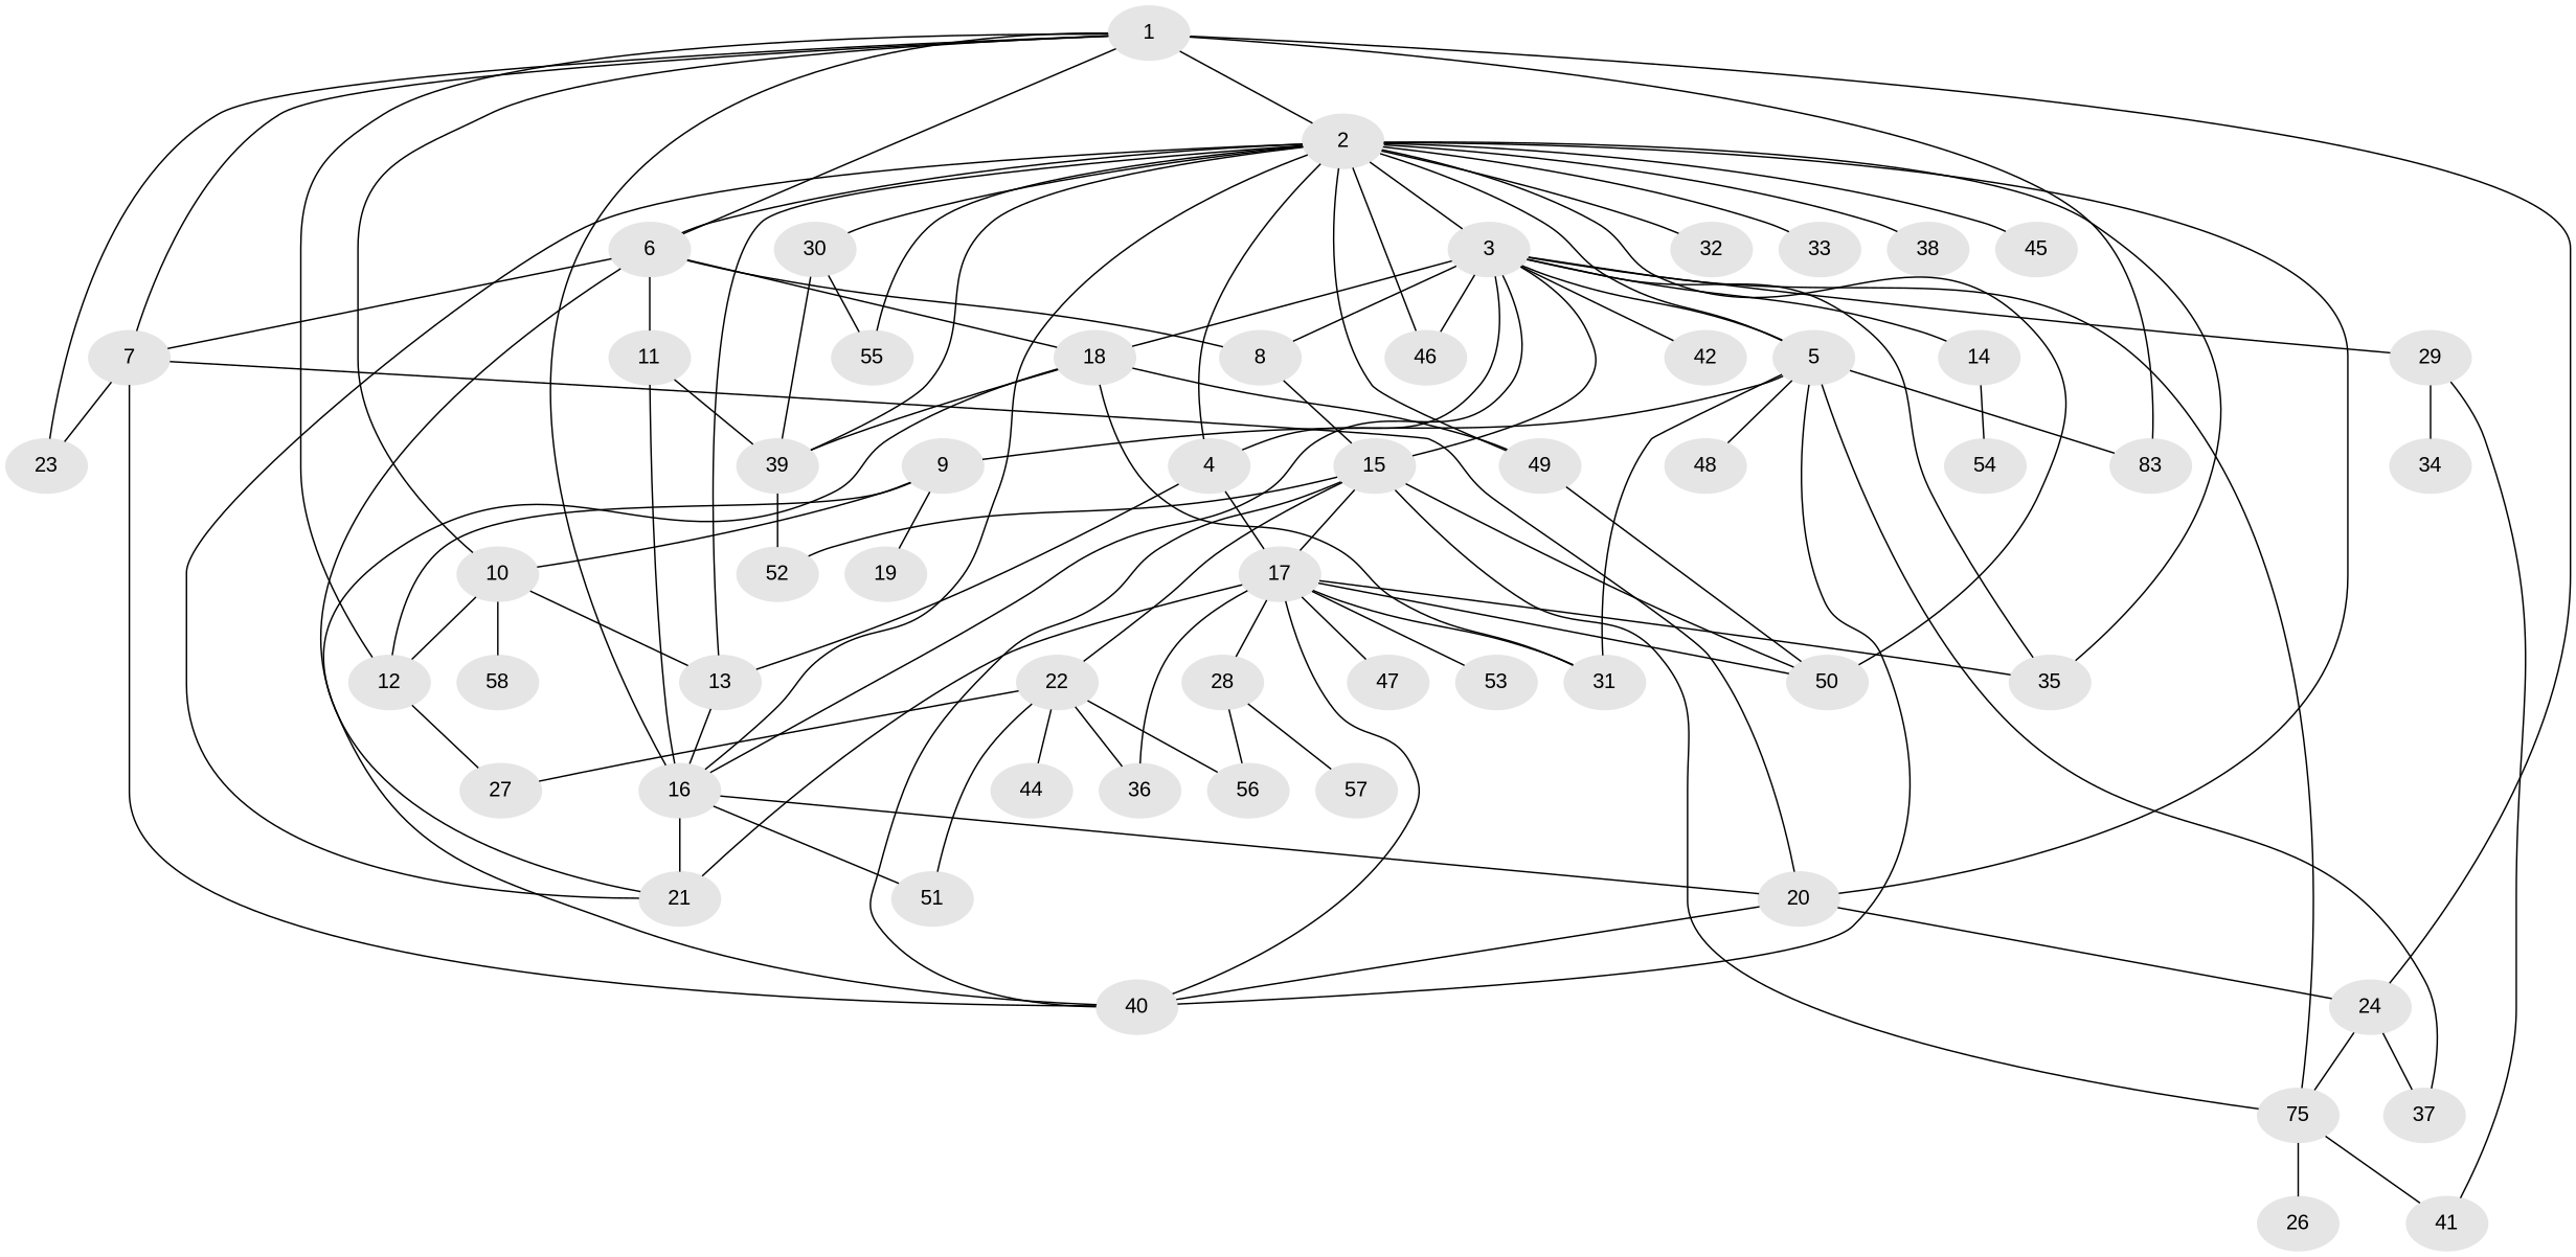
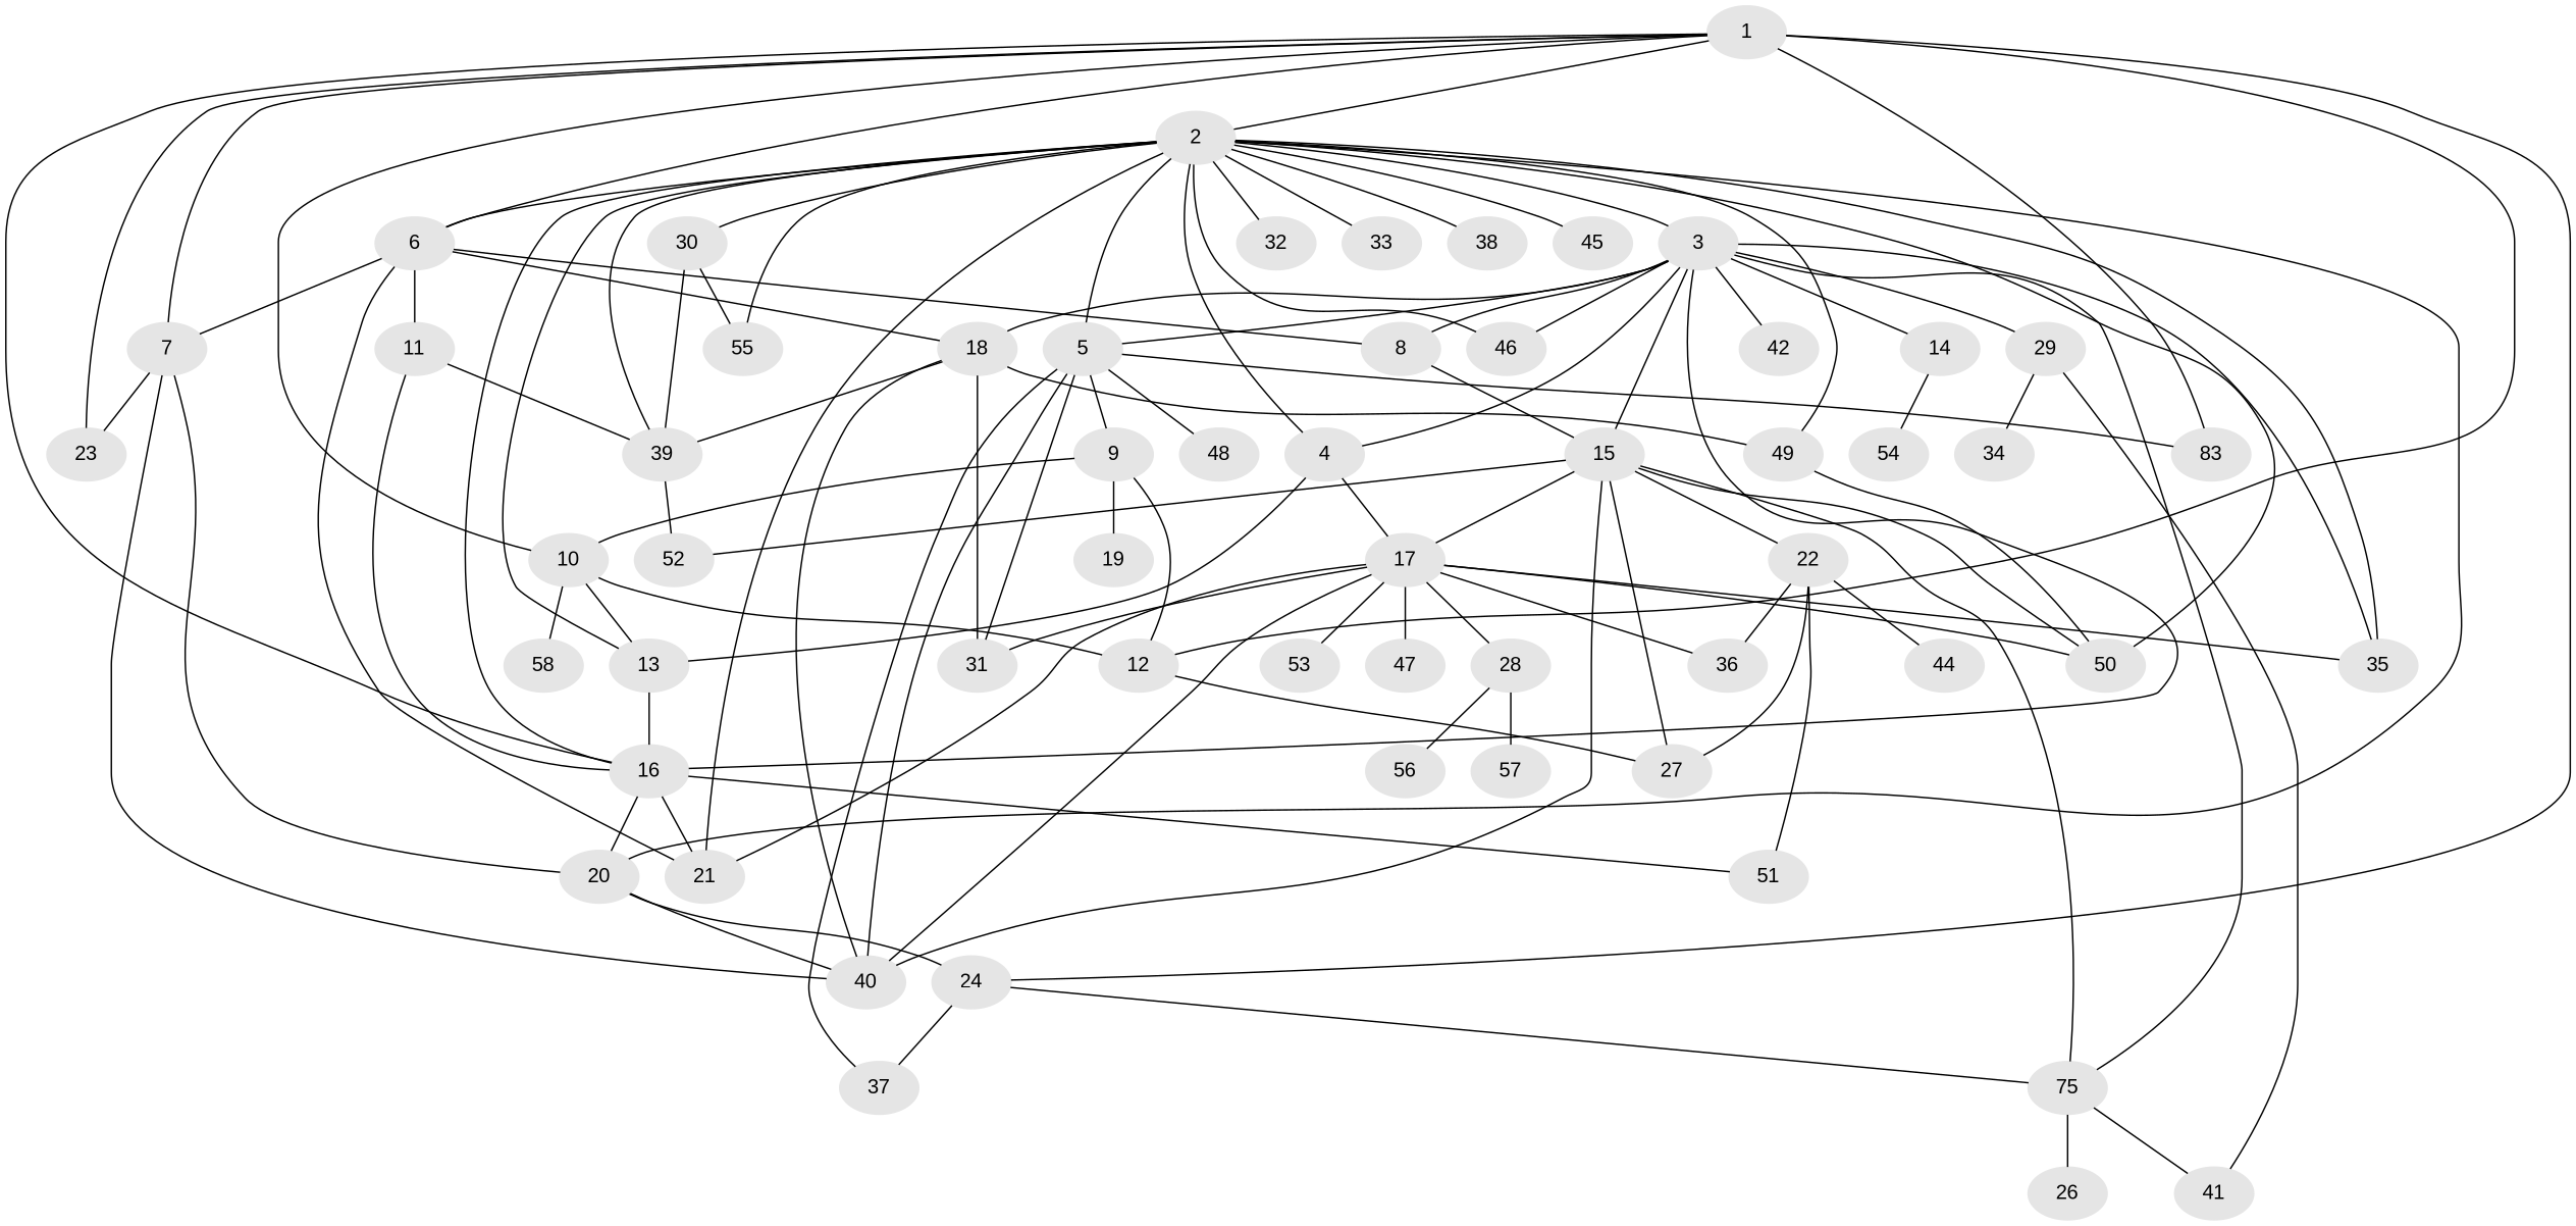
  graph {
    fontname="Liberation Sans"
    node [color=gray90 fontname="Liberation Sans" style=filled]
    edge [fontname="Liberation Sans" weight=1.0]
    1
    2
    6
    7
    10
    12
    16
    23
    24
    n10 [label=83]
    3
    4
    5
    13
    20
    21
    30
    32
    33
    35
    38
    39
    45
    46
    49
    50
    55
    8
    18
    11
    40
    58
    27
    51
    n35 [label=75]
    37
    14
    15
    29
    42
    17
    9
    31
    48
    52
    54
    22
    41
    26
    34
    36
    28
    47
    53
    19
    44
    56
    57
    1 -- 2
    1 -- 6
    1 -- 7
    1 -- 10
    1 -- 12
    1 -- 16 [weight=2.0]
    1 -- 23
    1 -- 24
    1 -- n10 [weight=5.0]
    2 -- 6
    2 -- 16
    2 -- 3
    2 -- 4
    2 -- 5
    2 -- 13
    2 -- 20
    2 -- 21 [weight=2.0]
    2 -- 30
    2 -- 32
    2 -- 33
    2 -- 35
    2 -- 38
    2 -- 39
    2 -- 45
    2 -- 46
    2 -- 49
    2 -- 50
    2 -- 55
    6 -- 7
    6 -- 21
    6 -- 8
    6 -- 18
    6 -- 11
    7 -- 23 [weight=3.0]
    7 -- 20
    7 -- 40
    10 -- 12
    10 -- 13
    10 -- 58
    12 -- 27
    16 -- 20
    16 -- 21 [weight=3.0]
    16 -- 51
    24 -- n35
    24 -- 37
    3 -- 16
    3 -- 4
    3 -- 5
    3 -- 35
    3 -- 46
    3 -- 8
    3 -- 18
    3 -- n35
    3 -- 14
    3 -- 15
    3 -- 29
    3 -- 42
    4 -- 13 [weight=3.0]
    4 -- 17
    5 -- n10
    5 -- 40
    5 -- 37
    5 -- 9
    5 -- 31
    5 -- 48
    13 -- 16
    20 -- 24 [weight=2.0]
    20 -- 40
    30 -- 39
    30 -- 55
    39 -- 52
    49 -- 50
    8 -- 15 [weight=2.0]
    18 -- 39
    18 -- 49
    18 -- 40
    18 -- 31 [weight=3.0]
    11 -- 16
    11 -- 39
    n35 -- 41
    n35 -- 26
    14 -- 54
    15 -- 50
    15 -- 40
+   15 -- 27
    15 -- n35
    15 -- 17
    15 -- 52
    15 -- 22
    29 -- 41
    29 -- 34
    17 -- 21
    17 -- 35
    17 -- 50
    17 -- 40
    17 -- 31
    17 -- 36
    17 -- 28
    17 -- 47
    17 -- 53
    9 -- 10
    9 -- 12
    9 -- 19 [weight=2.0]
    22 -- 27
    22 -- 51
    22 -- 36
    22 -- 44
-   22 -- 56
    28 -- 56
    28 -- 57
  }
